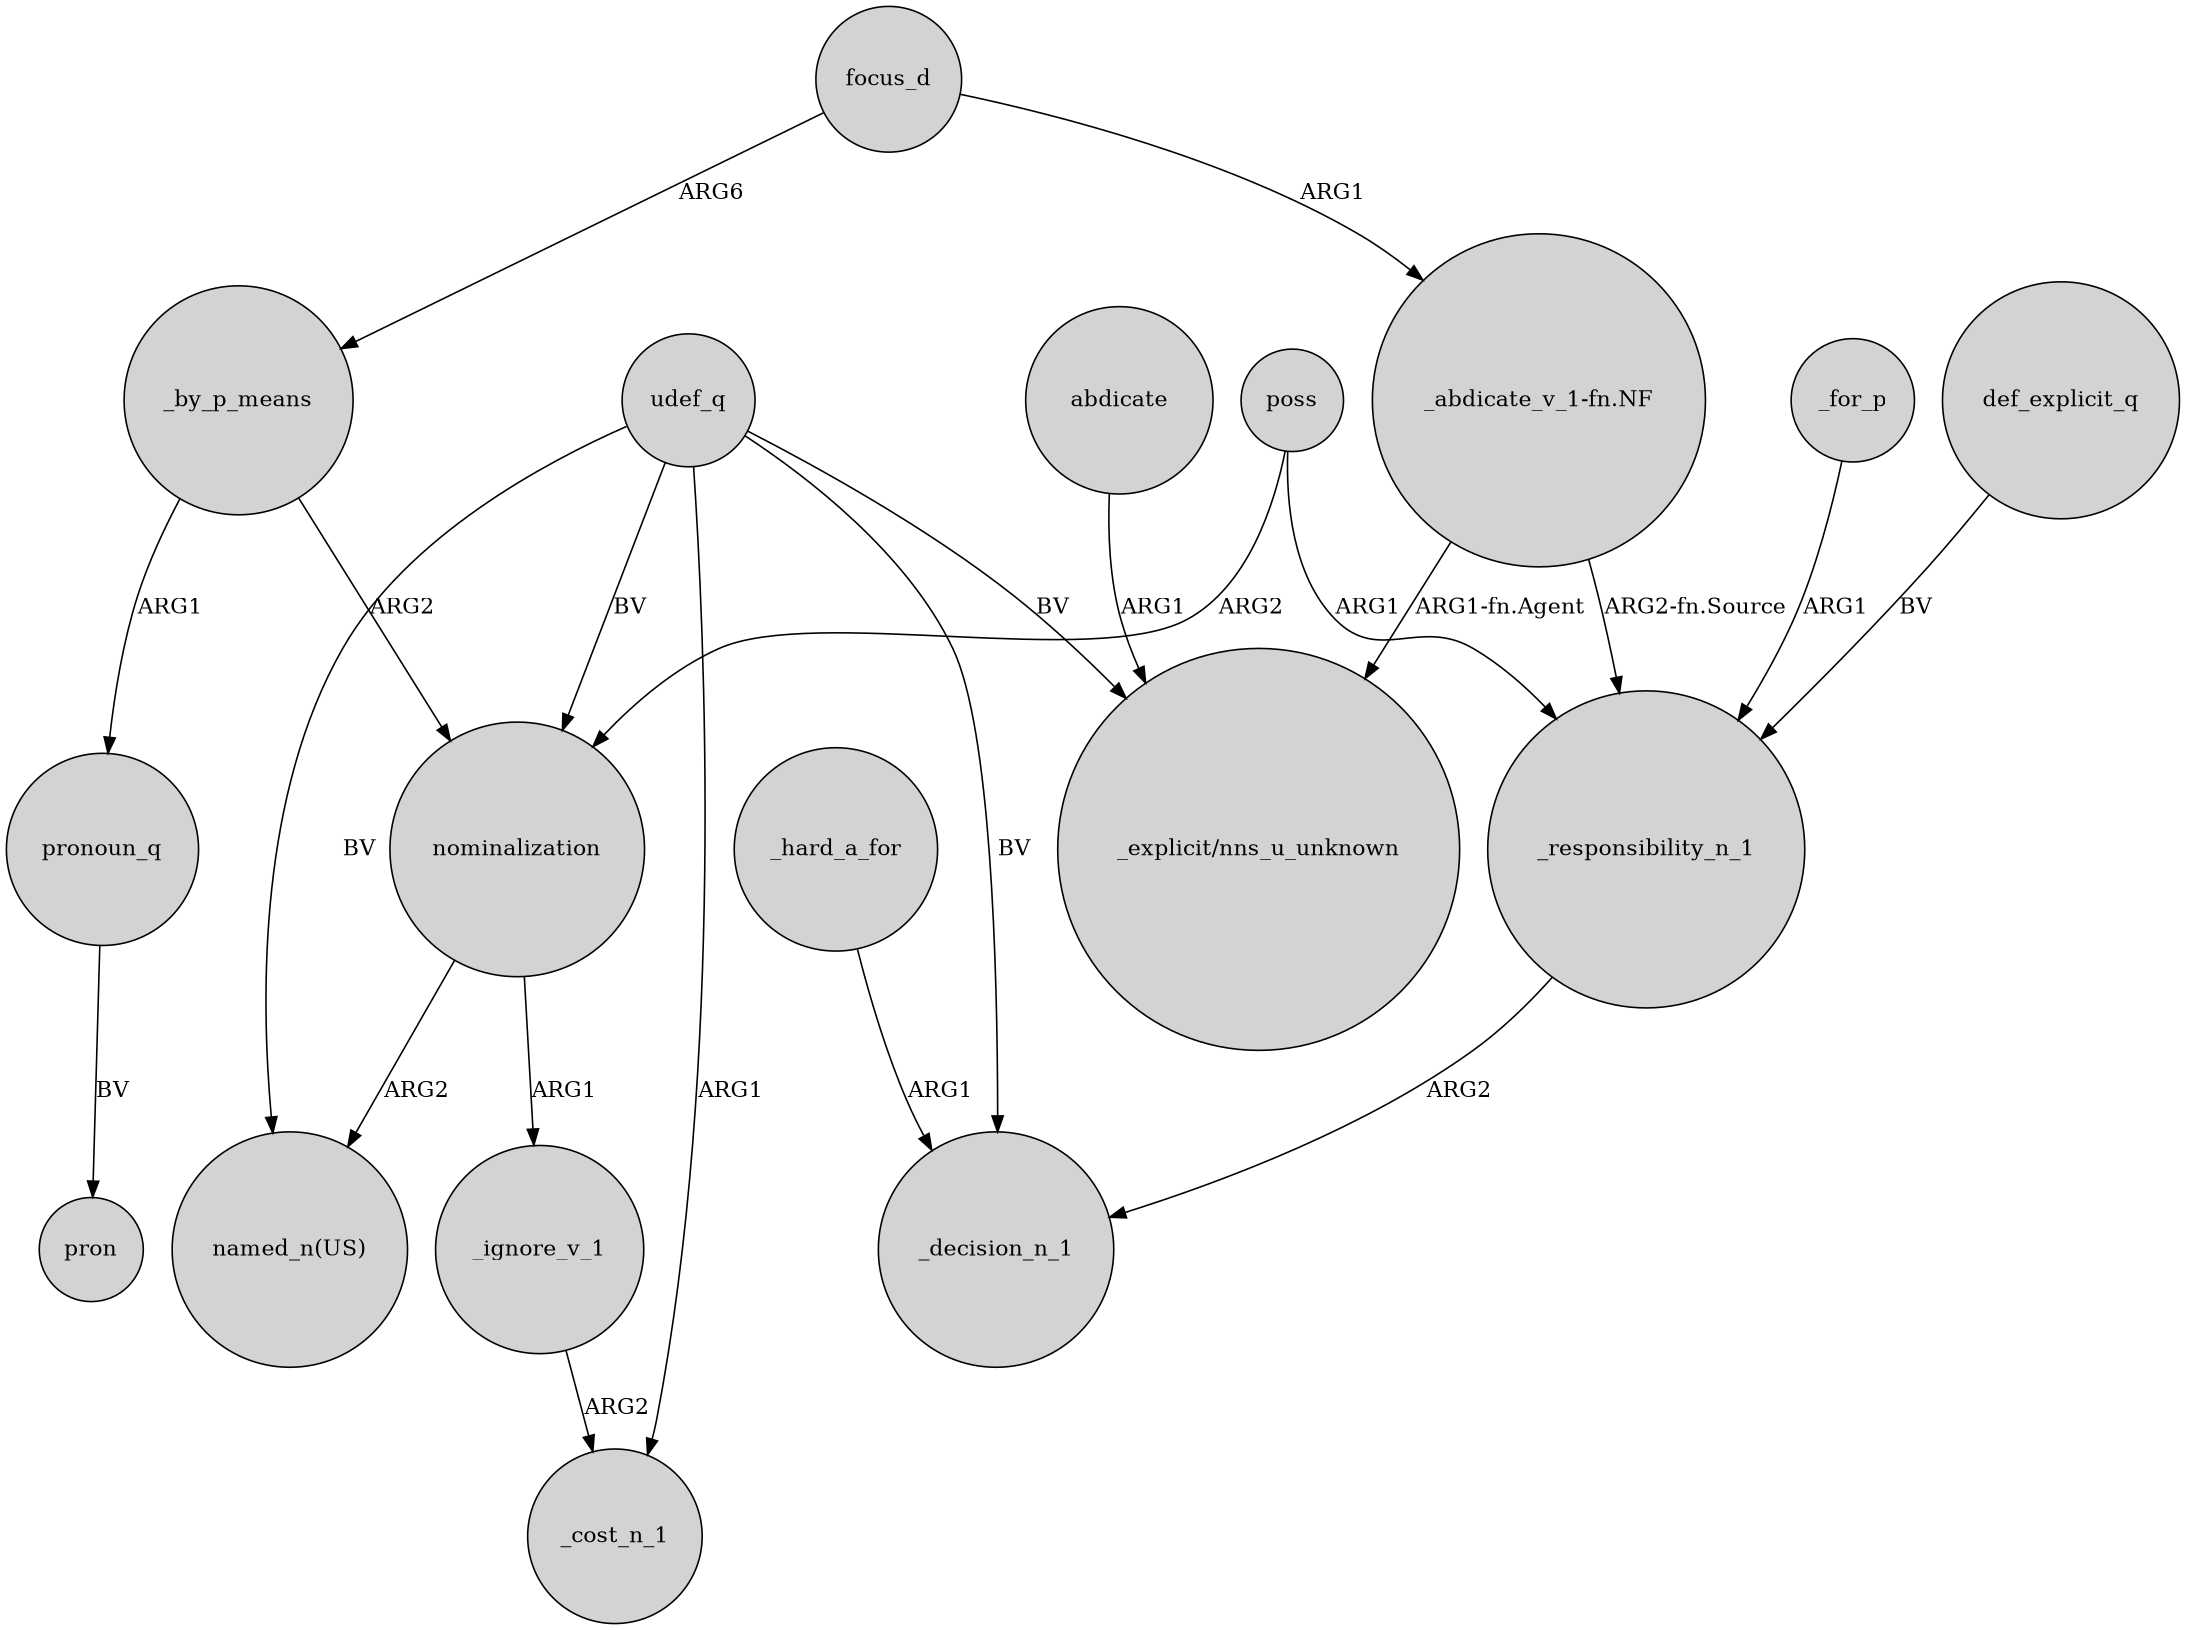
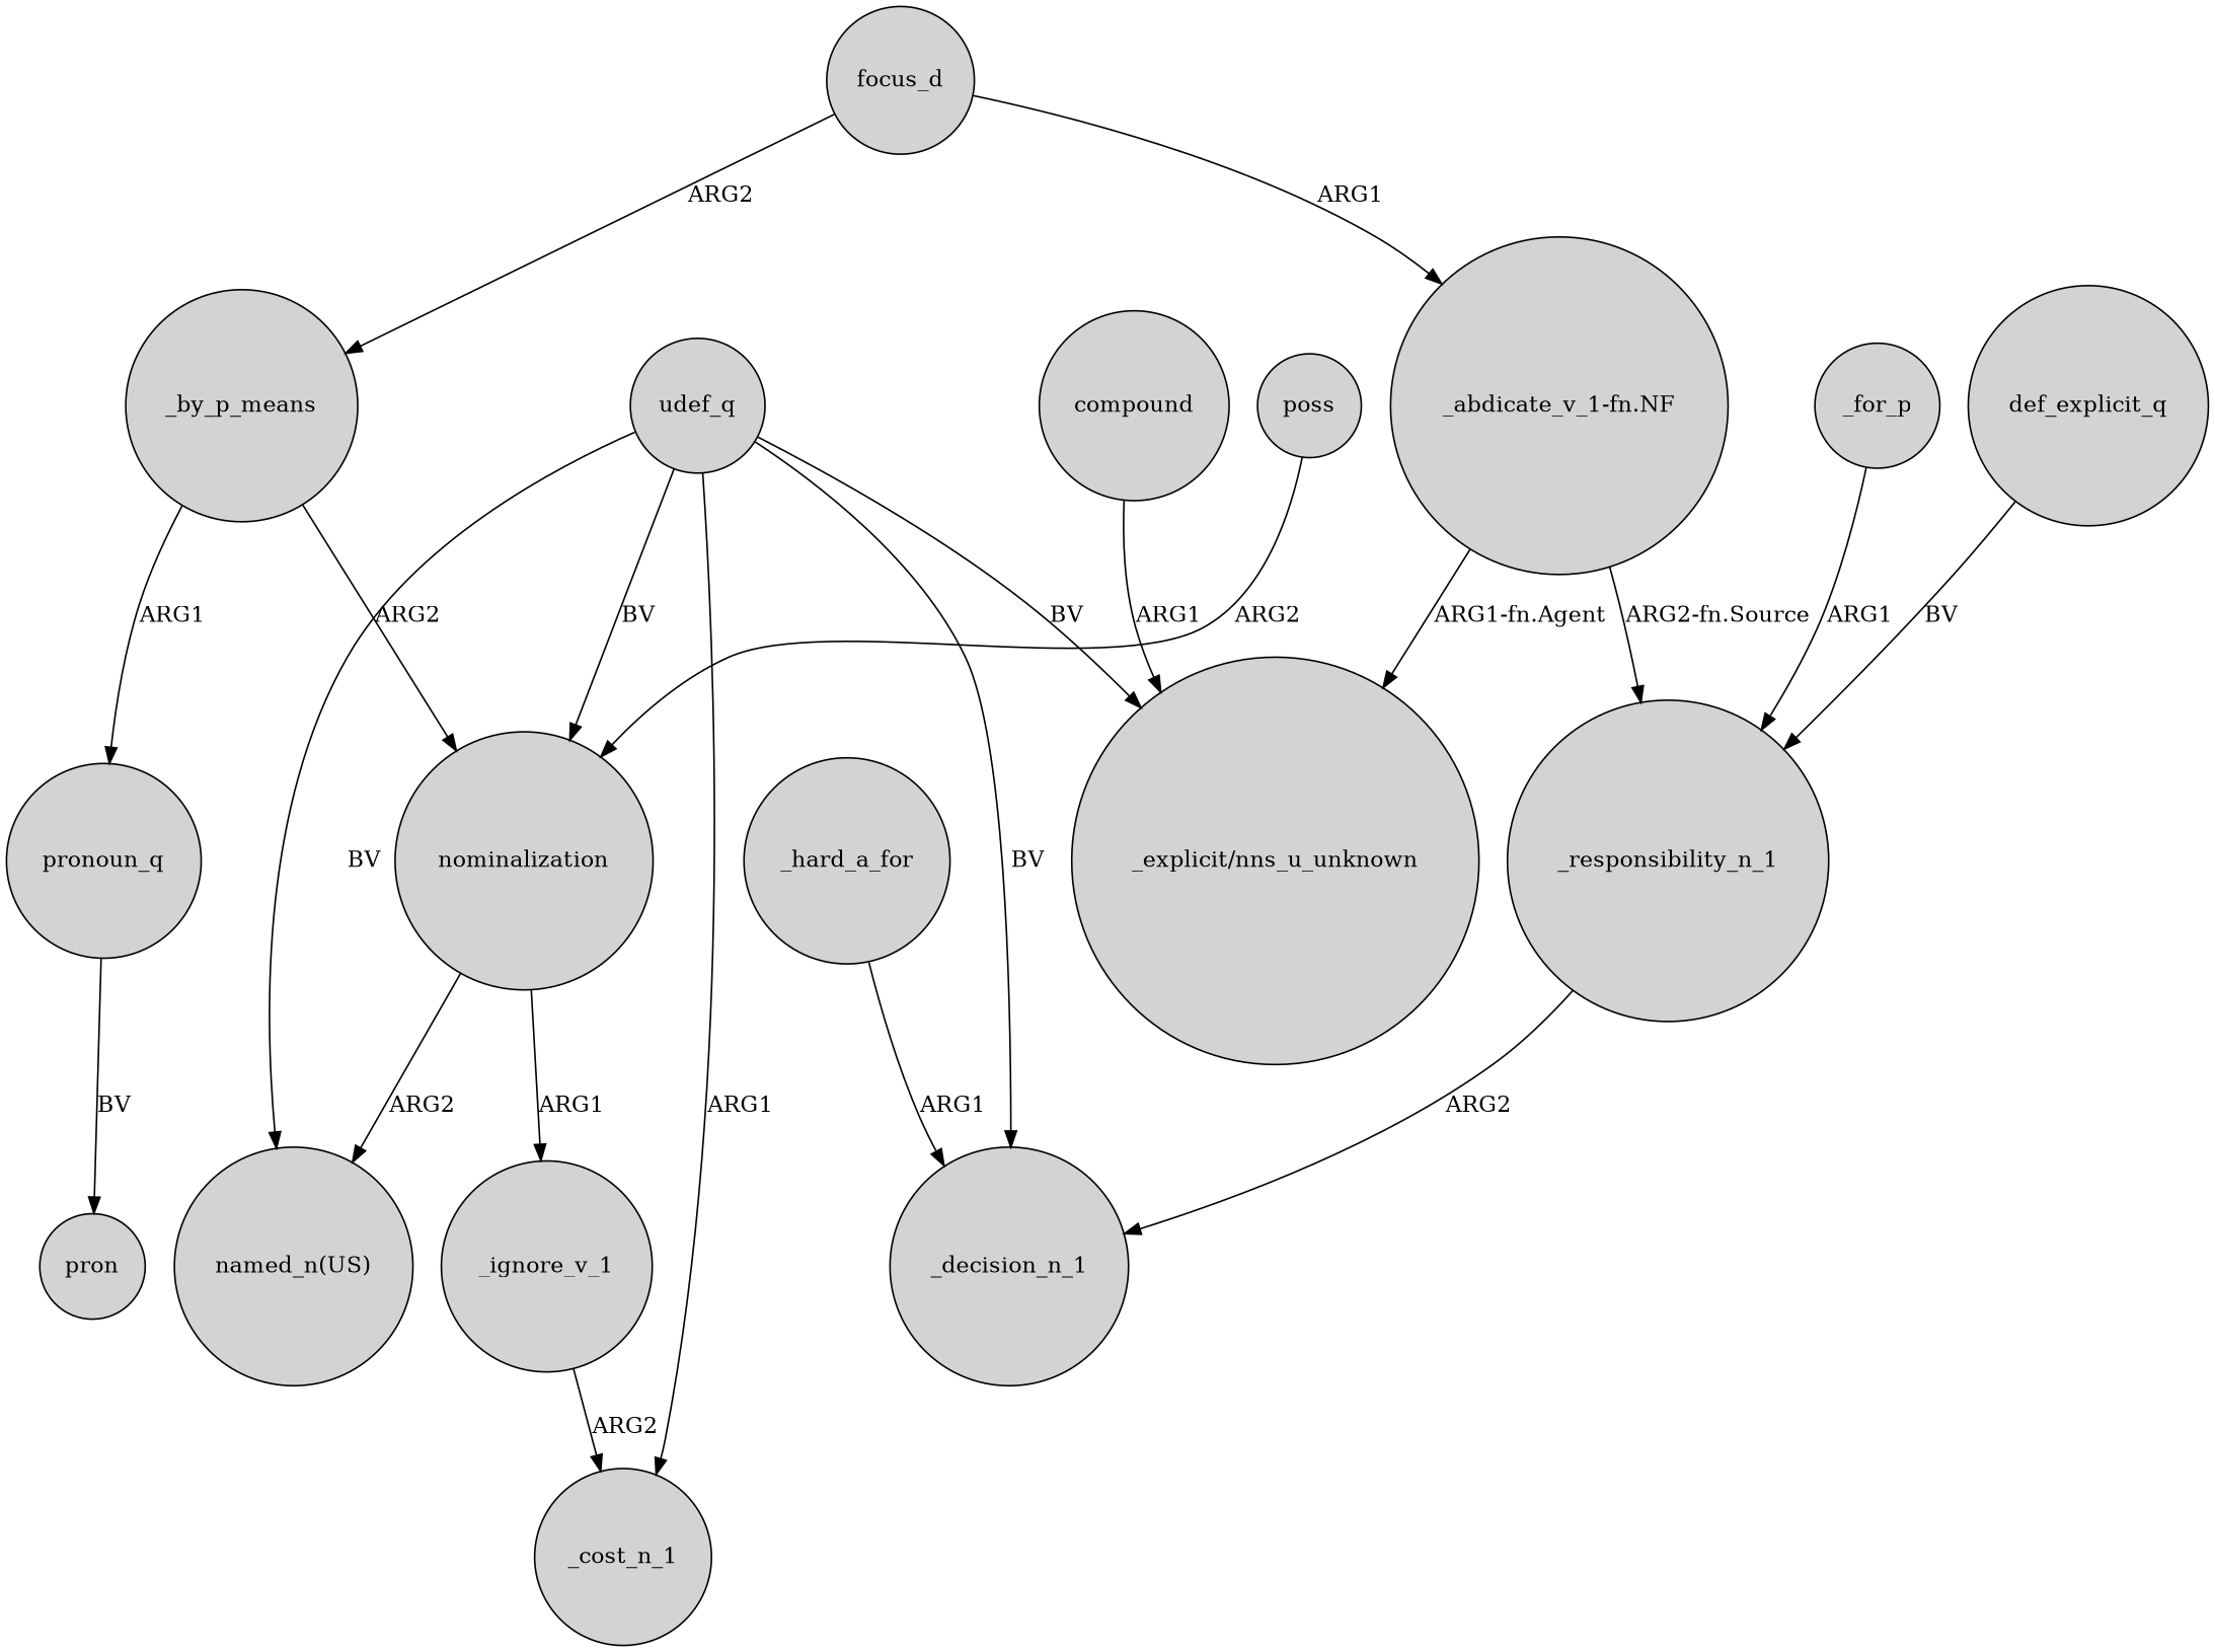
  digraph {
    node [shape=circle style=filled]
    udef_q
    "named_n(US)"
    nominalization
    _decision_n_1
    _cost_n_1
    n6 [label="_explicit/nns_u_unknown"]
    _ignore_v_1
    _by_p_means
    pronoun_q
    "_abdicate_v_1-fn.NF"
    _responsibility_n_1
    def_explicit_q
    poss
    _hard_a_for
    focus_d
-   compound [label=abdicate]
+   compound
    pron
    _for_p
    udef_q -> "named_n(US)" [label=BV]
    udef_q -> nominalization [label=BV]
    udef_q -> _decision_n_1 [label=BV]
    udef_q -> _cost_n_1 [label=ARG1]
    udef_q -> n6 [label=BV]
    nominalization -> "named_n(US)" [label=ARG2]
    nominalization -> _ignore_v_1 [label=ARG1]
    _ignore_v_1 -> _cost_n_1 [label=ARG2]
    _by_p_means -> nominalization [label=ARG2]
    _by_p_means -> pronoun_q [label=ARG1]
    pronoun_q -> pron [label=BV]
    "_abdicate_v_1-fn.NF" -> n6 [label="ARG1-fn.Agent"]
    "_abdicate_v_1-fn.NF" -> _responsibility_n_1 [label="ARG2-fn.Source"]
    _responsibility_n_1 -> _decision_n_1 [label=ARG2]
    def_explicit_q -> _responsibility_n_1 [label=BV]
    poss -> nominalization [label=ARG2]
-   poss -> _responsibility_n_1 [label=ARG1]
    _hard_a_for -> _decision_n_1 [label=ARG1]
-   focus_d -> _by_p_means [label=ARG6]
+   focus_d -> _by_p_means [label=ARG2]
    focus_d -> "_abdicate_v_1-fn.NF" [label=ARG1]
    compound -> n6 [label=ARG1]
    _for_p -> _responsibility_n_1 [label=ARG1]
  }
